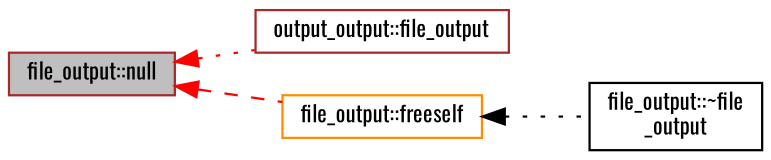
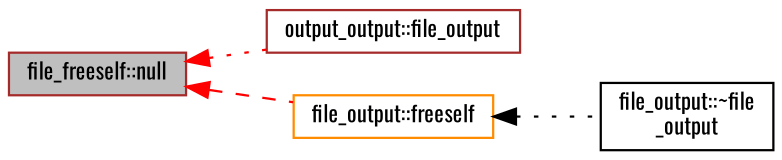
  digraph {
    fontname=Oswald
    rankdir=LR
    node [color=brown fillcolor=white fontname=Oswald fontsize=10 shape=record style=filled]
    edge [color=red dir=back fontname=Oswald fontsize=10 labelfontname=Helvetica labelfontsize=10 style=dotted]
-   n1 [fillcolor=grey75 fontcolor=black height=0.2 label="file_output::null" width=0.4]
+   n1 [fillcolor=grey75 fontcolor=black height=0.2 label="file_freeself::null" width=0.4]
    n2 [height=0.2 label="output_output::file_output" width=0.4]
    n3 [color=darkorange height=0.2 label="file_output::freeself" width=0.4]
    n4 [color=black height=0.2 label="file_output::~file\l_output" width=0.4]
    n1 -> n2
    n1 -> n3 [style=dashed]
    n3 -> n4 [color=black]
  }
